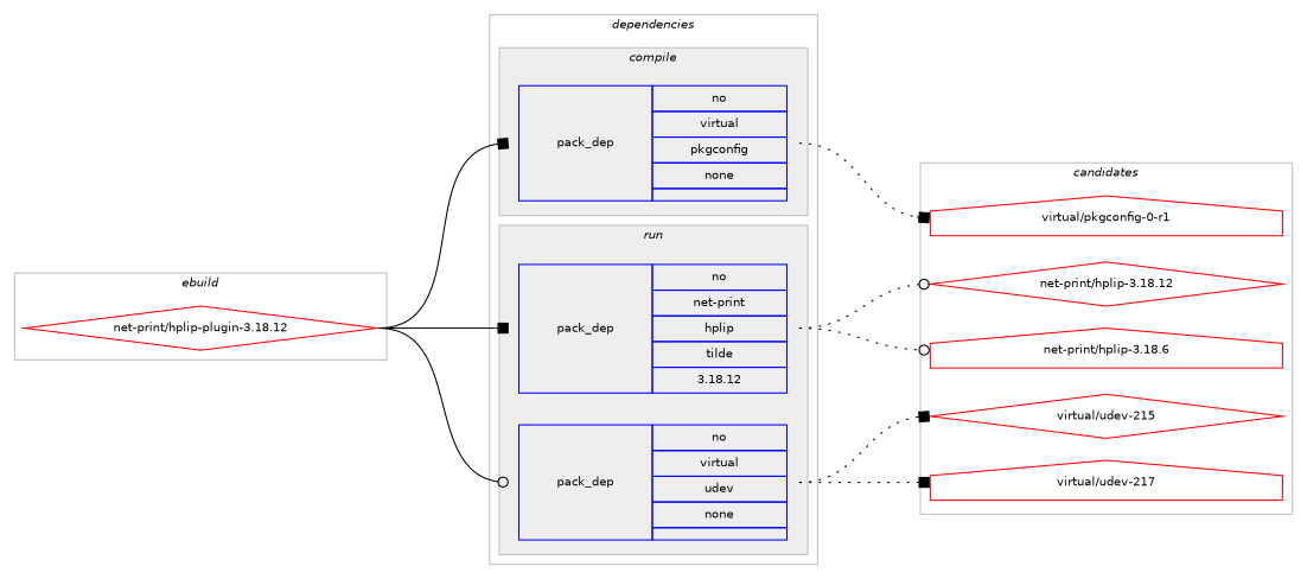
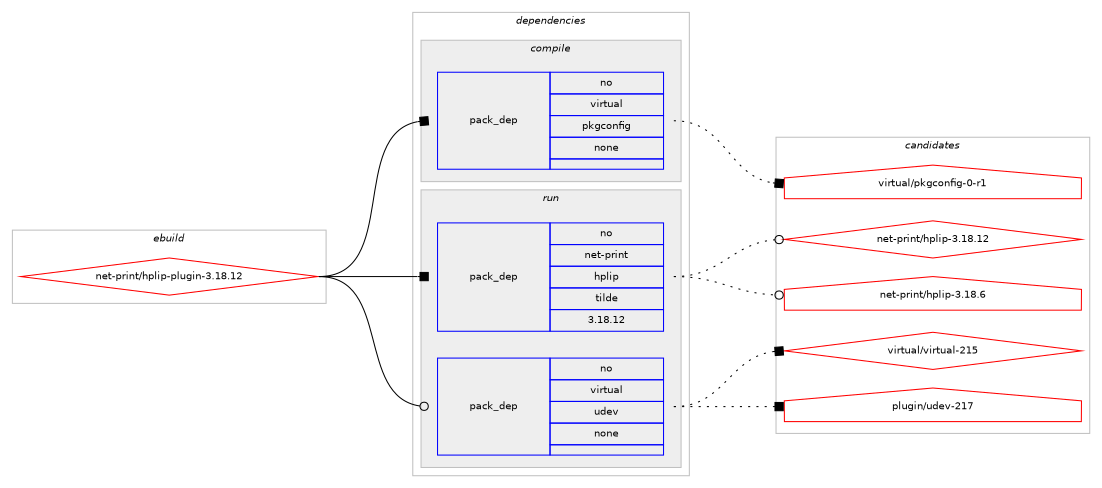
  digraph {
    compound=true
    concentrate=true
    fontname=Helvetica
    fontsize=10
    newrank=true
    rankdir=LR
    ranksep=1.5
    node [color=red fontname=Helvetica fontsize=10 shape=diamond]
    edge [arrowhead=box headport=w style=dotted tailport=e weight=100]
    n1 [label="net-print/hplip-plugin-3.18.12" width=4]
    n2 [color=blue label=<<TABLE BORDER="0" CELLBORDER="1" CELLSPACING="0" CELLPADDING="4" WIDTH="220"><TR><TD ROWSPAN="6" CELLPADDING="30">pack_dep</TD></TR><TR><TD WIDTH="110">no</TD></TR><TR><TD>virtual</TD></TR><TR><TD>pkgconfig</TD></TR><TR><TD>none</TD></TR><TR><TD></TD></TR></TABLE>> shape=none]
    n3 [color=blue label=<<TABLE BORDER="0" CELLBORDER="1" CELLSPACING="0" CELLPADDING="4" WIDTH="220"><TR><TD ROWSPAN="6" CELLPADDING="30">pack_dep</TD></TR><TR><TD WIDTH="110">no</TD></TR><TR><TD>net-print</TD></TR><TR><TD>hplip</TD></TR><TR><TD>tilde</TD></TR><TR><TD>3.18.12</TD></TR></TABLE>> shape=none]
    n4 [color=blue label=<<TABLE BORDER="0" CELLBORDER="1" CELLSPACING="0" CELLPADDING="4" WIDTH="220"><TR><TD ROWSPAN="6" CELLPADDING="30">pack_dep</TD></TR><TR><TD WIDTH="110">no</TD></TR><TR><TD>virtual</TD></TR><TR><TD>udev</TD></TR><TR><TD>none</TD></TR><TR><TD></TD></TR></TABLE>> shape=none]
    n5 [label="virtual/pkgconfig-0-r1" shape=house width=4]
    n6 [label="net-print/hplip-3.18.12" width=4]
    n7 [label="net-print/hplip-3.18.6" shape=house width=4]
-   n8 [label="virtual/udev-215" width=4]
-   n9 [label="virtual/udev-217" shape=house width=4]
+   n8 [label="virtual/virtual-215" width=4]
+   n9 [label="plugin/udev-217" shape=house width=4]
    subgraph cluster_1 {
      color=gray
      label=<<i>ebuild</i>>
      rank=same
      n1
    }
    subgraph cluster_2 {
      color=gray
      label=<<i>dependencies</i>>
      subgraph cluster_3 {
        color=gray
        fillcolor="#eeeeee"
        label=<<i>compile</i>>
        style=filled
        subgraph sub_4 {
          color=gray
          fillcolor="#eeeeee"
          label=<<i>compile</i>>
          style=filled
          n2
        }
      }
      subgraph cluster_5 {
        color=gray
        fillcolor="#eeeeee"
        label=<<i>compile and run</i>>
        style=filled
      }
      subgraph cluster_6 {
        color=gray
        fillcolor="#eeeeee"
        label=<<i>run</i>>
        style=filled
        subgraph sub_7 {
          color=gray
          fillcolor="#eeeeee"
          label=<<i>run</i>>
          style=filled
          n3
        }
        subgraph sub_8 {
          color=gray
          fillcolor="#eeeeee"
          label=<<i>run</i>>
          style=filled
          n4
        }
      }
    }
    subgraph cluster_9 {
      color=gray
      label=<<i>candidates</i>>
      rank=same
      subgraph sub_10 {
        color=black
        label=<<i>candidates</i>>
        nodesep=1
        rank=same
        n5
      }
      subgraph sub_11 {
        color=black
        label=<<i>candidates</i>>
        nodesep=1
        rank=same
        n6
        n7
      }
      subgraph sub_12 {
        color=black
        label=<<i>candidates</i>>
        nodesep=1
        rank=same
        n8
        n9
      }
    }
    n1 -> n2 [style=solid weight=20]
    n1 -> n3 [style=solid weight=20]
    n1 -> n4 [arrowhead=odot style=solid weight=20]
    n2 -> n5
    n3 -> n6 [arrowhead=odot]
    n3 -> n7 [arrowhead=odot]
    n4 -> n8
    n4 -> n9
  }
